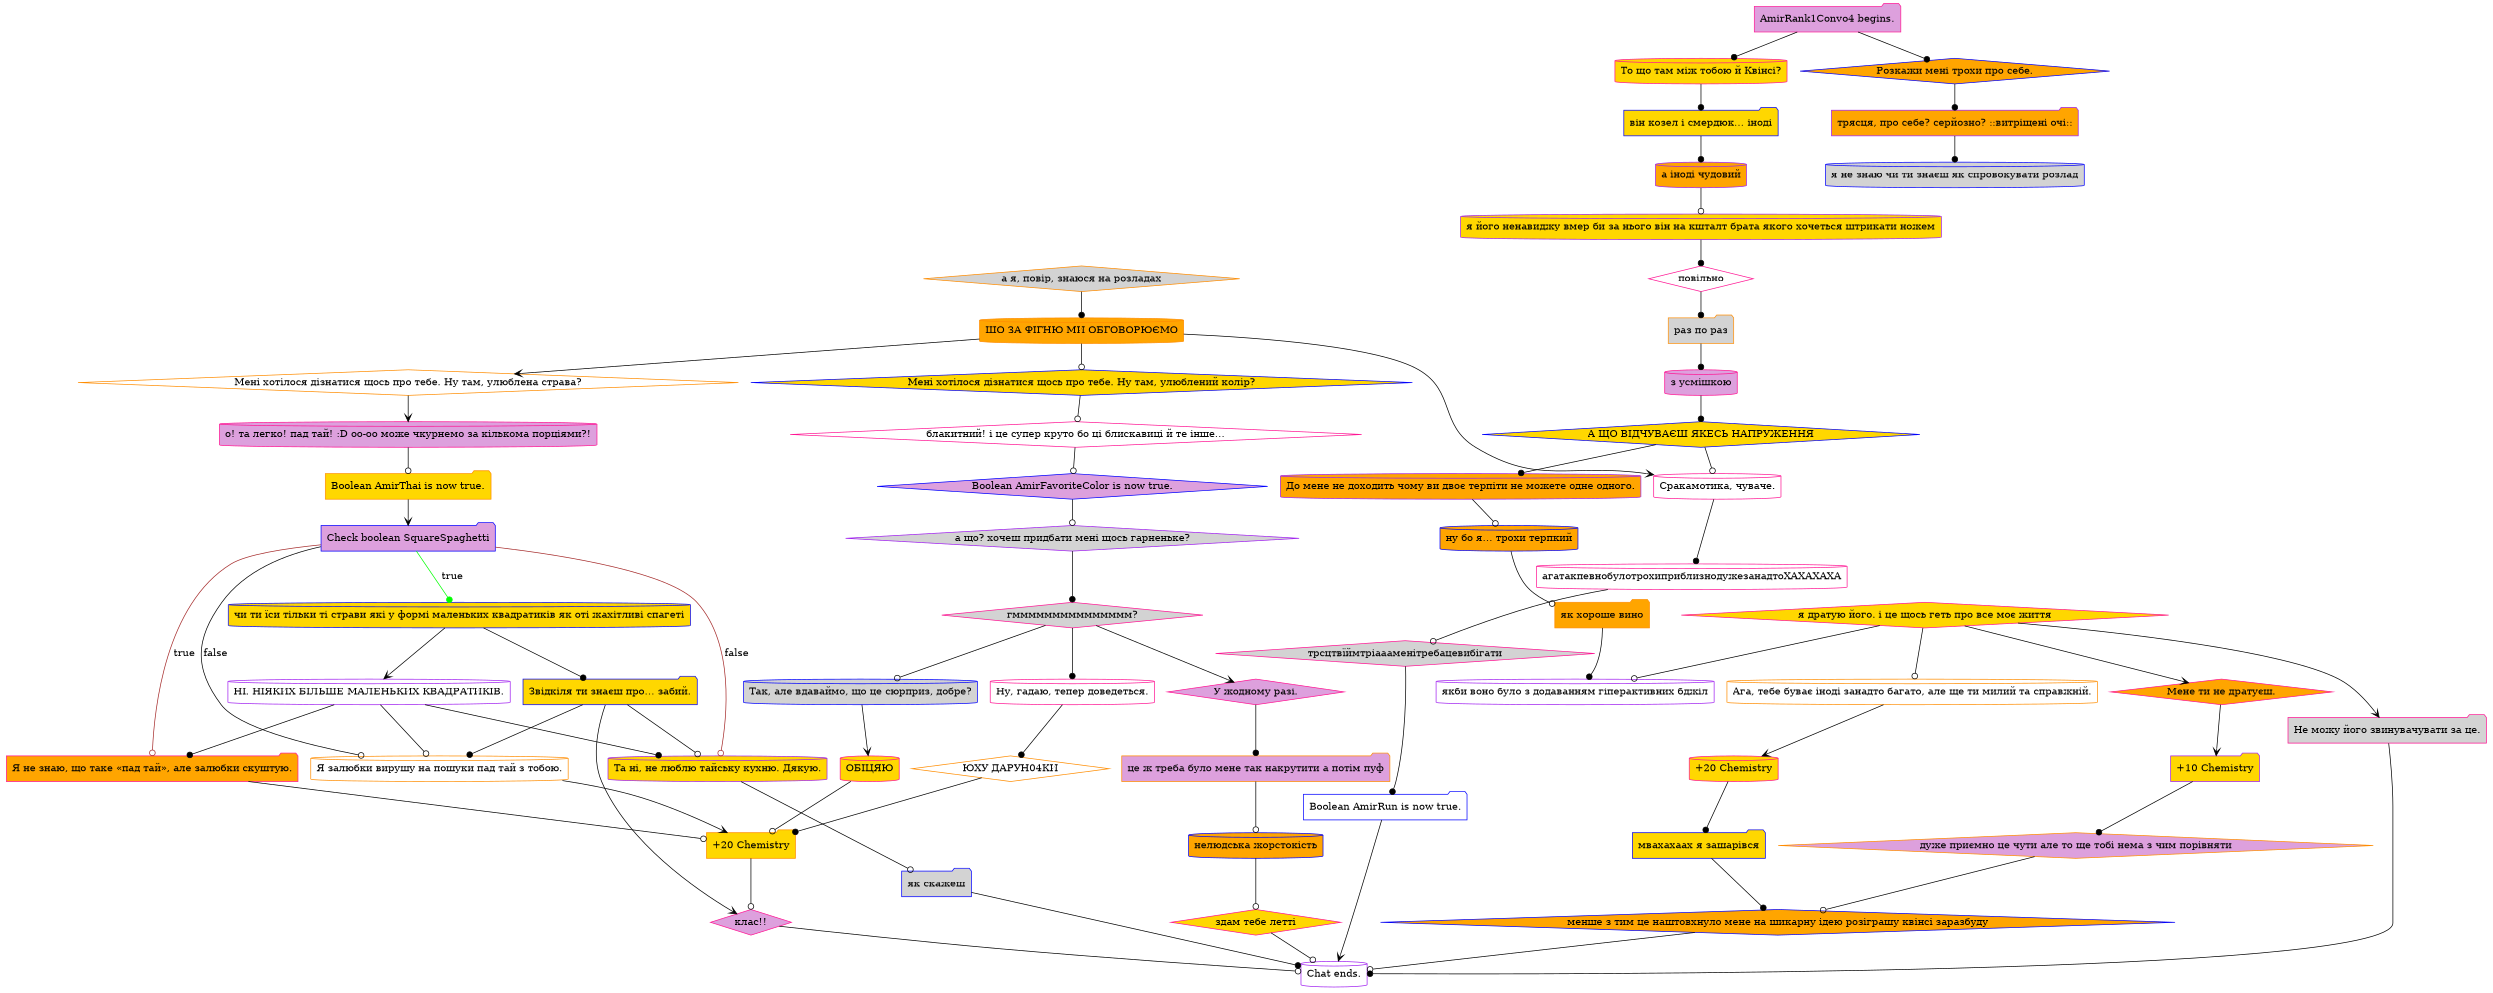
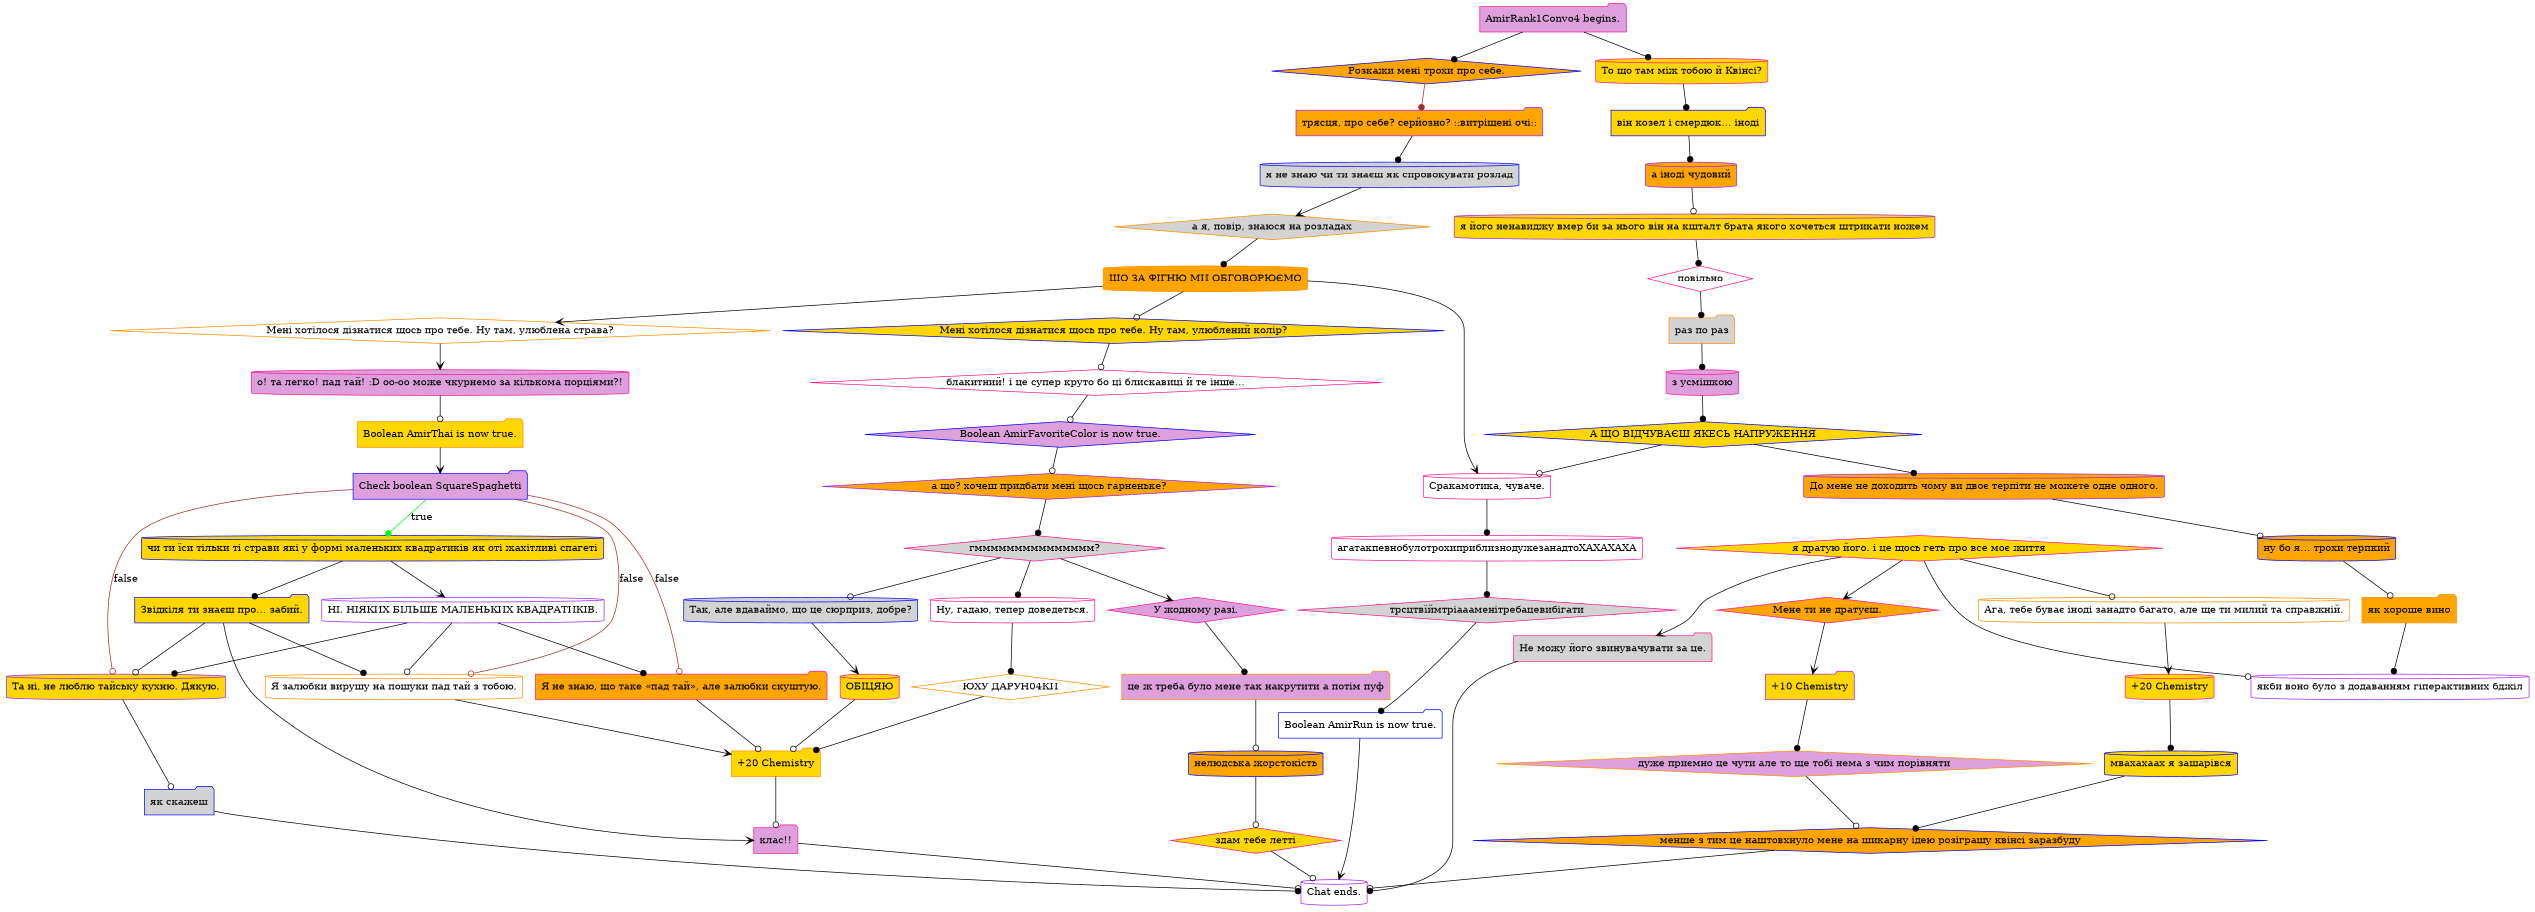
  digraph {
    node [color=deeppink fillcolor=gold shape=cylinder style=filled]
    edge [arrowhead=dot]
    "AmirRank1Convo4 begins." [fillcolor=plum shape=folder]
    n2 [label="То що там між тобою й Квінсі?"]
    n3 [color=blue fillcolor=orange label="Розкажи мені трохи про себе." shape=diamond]
    n4 [color=blue label="він козел і смердюк… іноді" shape=folder]
    n5 [color=purple fillcolor=orange label="трясця, про себе? серйозно? ::витріщені очі::" shape=folder]
    n6 [color=purple fillcolor=orange label="а іноді чудовий"]
    n7 [color=blue fillcolor=lightgrey label="я не знаю чи ти знаєш як спровокувати розлад"]
    n8 [color=purple label="я його ненавиджу вмер би за нього він на кшталт брата якого хочеться штрикати ножем"]
    n9 [color=darkorange fillcolor=lightgrey label="а я, повір, знаюся на розладах" shape=diamond]
    n10 [fillcolor=white label="повільно" shape=diamond]
    n11 [color=darkorange fillcolor=orange label="ШО ЗА ФІГНЮ МИ ОБГОВОРЮЄМО"]
    n12 [color=darkorange fillcolor=lightgrey label="раз по раз" shape=folder]
    n13 [fillcolor=white label="Сракамотика, чуваче."]
    n14 [color=darkorange fillcolor=white label="Мені хотілося дізнатися щось про тебе. Ну там, улюблена страва?" shape=diamond]
    n15 [color=blue label="Мені хотілося дізнатися щось про тебе. Ну там, улюблений колір?" shape=diamond]
    n16 [fillcolor=plum label="з усмішкою"]
    n17 [fillcolor=white label="агатакпевнобулотрохиприблизнодужезанадтоХАХАХАХА"]
    n18 [fillcolor=plum label="о! та легко! пад тай! :D оо-оо може чкурнемо за кількома порціями?!"]
    n19 [fillcolor=white label="блакитний! і це супер круто бо ці блискавиці й те інше…" shape=diamond]
    n20 [color=blue label="А ЩО ВІДЧУВАЄШ ЯКЕСЬ НАПРУЖЕННЯ" shape=diamond]
    n21 [fillcolor=lightgrey label="трсцтвїймтріаааменітребацевибігати" shape=diamond]
    n22 [color=darkorange label="Boolean AmirThai is now true." shape=folder]
    n23 [color=blue fillcolor=plum label="Boolean AmirFavoriteColor is now true." shape=diamond]
    n24 [color=purple fillcolor=orange label="До мене не доходить чому ви двоє терпіти не можете одне одного."]
    n25 [color=blue fillcolor=white label="Boolean AmirRun is now true." shape=folder]
    n26 [color=blue fillcolor=plum label="Check boolean SquareSpaghetti" shape=folder]
-   n27 [color=purple fillcolor=lightgrey label="а що? хочеш придбати мені щось гарненьке?" shape=diamond]
+   n27 [color=purple fillcolor=orange label="а що? хочеш придбати мені щось гарненьке?" shape=diamond]
    n28 [color=blue fillcolor=orange label="ну бо я… трохи терпкий"]
    "Chat ends." [color=purple fillcolor=white]
    n30 [color=blue label="чи ти їси тільки ті страви які у формі маленьких квадратиків як оті жахітливі спагеті"]
    n31 [color=purple label="Та ні, не люблю тайську кухню. Дякую."]
    n32 [fillcolor=orange label="Я не знаю, що таке «пад тай», але залюбки скуштую." shape=folder]
    n33 [color=darkorange fillcolor=white label="Я залюбки вирушу на пошуки пад тай з тобою."]
    n34 [fillcolor=lightgrey label="гммммммммммммммм?" shape=diamond]
    n35 [color=darkorange fillcolor=orange label="як хороше вино" shape=folder]
    n36 [color=purple fillcolor=white label="НІ. НІЯКИХ БІЛЬШЕ МАЛЕНЬКИХ КВАДРАТИКІВ."]
    n37 [color=blue label="Звідкіля ти знаєш про… забий." shape=folder]
    n38 [color=blue fillcolor=lightgrey label="як скажеш" shape=folder]
    n39 [color=darkorange label="+20 Chemistry" shape=folder]
    n40 [fillcolor=white label="Ну, гадаю, тепер доведеться."]
    n41 [color=blue fillcolor=lightgrey label="Так, але вдаваймо, що це сюрприз, добре?"]
    n42 [fillcolor=plum label="У жодному разі." shape=diamond]
    n43 [color=purple fillcolor=white label="якби воно було з додаванням гіперактивних бджіл"]
-   n44 [fillcolor=plum label="клас!!" shape=diamond]
+   n44 [fillcolor=plum label="клас!!" shape=folder]
    n45 [color=darkorange fillcolor=white label="ЮХУ ДАРУН04КИ" shape=diamond]
    n46 [label="ОБІЦЯЮ"]
    n47 [color=darkorange fillcolor=plum label="це ж треба було мене так накрутити а потім пуф" shape=folder]
    n48 [color=blue fillcolor=orange label="нелюдська жорстокість"]
    n49 [label="я дратую його. і це щось геть про все моє життя" shape=diamond]
    n50 [color=darkorange fillcolor=white label="Ага, тебе буває іноді занадто багато, але ще ти милий та справжній."]
    n51 [fillcolor=orange label="Мене ти не дратуєш." shape=diamond]
    n52 [fillcolor=lightgrey label="Не можу його звинувачувати за це." shape=folder]
    n53 [label="здам тебе летті" shape=diamond]
    n54 [label="+20 Chemistry"]
    n55 [color=purple label="+10 Chemistry" shape=folder]
-   n56 [color=blue label="мвахахаах я зашарівся" shape=folder]
+   n56 [color=blue label="мвахахаах я зашарівся"]
    n57 [color=darkorange fillcolor=plum label="дуже приємно це чути але то ще тобі нема з чим порівняти" shape=diamond]
    n58 [color=blue fillcolor=orange label="менше з тим це наштовхнуло мене на шикарну ідею розіграшу квінсі заразбуду" shape=diamond]
    "AmirRank1Convo4 begins." -> n2
    "AmirRank1Convo4 begins." -> n3
    n2 -> n4
-   n3 -> n5
+   n3 -> n5 [color=brown]
    n4 -> n6
    n5 -> n7
    n6 -> n8 [arrowhead=odot]
+   n7 -> n9 [arrowhead=vee]
    n8 -> n10
    n9 -> n11
    n10 -> n12
    n11 -> n13 [arrowhead=vee]
    n11 -> n14 [arrowhead=vee]
    n11 -> n15 [arrowhead=odot]
    n12 -> n16
    n13 -> n17
    n14 -> n18 [arrowhead=vee]
    n15 -> n19 [arrowhead=odot]
    n16 -> n20
-   n17 -> n21 [arrowhead=odot]
+   n17 -> n21
    n18 -> n22 [arrowhead=odot]
    n19 -> n23 [arrowhead=odot]
    n20 -> n13 [arrowhead=odot]
    n20 -> n24
    n21 -> n25
    n22 -> n26 [arrowhead=vee]
    n23 -> n27 [arrowhead=odot]
    n24 -> n28 [arrowhead=odot]
    n25 -> "Chat ends." [arrowhead=vee]
    n26 -> n30 [color=green label=true]
    n26 -> n31 [arrowhead=odot color=brown label=false]
-   n26 -> n32 [arrowhead=odot color=brown label=true]
-   n26 -> n33 [arrowhead=odot color=black label=false]
+   n26 -> n32 [arrowhead=odot color=brown label=false]
+   n26 -> n33 [arrowhead=odot color=brown label=false]
    n27 -> n34
    n28 -> n35 [arrowhead=odot]
    n30 -> n36 [arrowhead=vee]
    n30 -> n37
    n31 -> n38 [arrowhead=odot]
    n32 -> n39 [arrowhead=odot]
    n33 -> n39 [arrowhead=vee]
    n34 -> n40
    n34 -> n41 [arrowhead=odot]
    n34 -> n42 [arrowhead=vee]
    n35 -> n43
    n36 -> n31
    n36 -> n32
    n36 -> n33 [arrowhead=odot]
    n37 -> n31 [arrowhead=odot]
    n37 -> n33
    n37 -> n44 [arrowhead=vee]
    n38 -> "Chat ends."
    n39 -> n44 [arrowhead=odot]
    n40 -> n45
    n41 -> n46 [arrowhead=vee]
    n42 -> n47
    n44 -> "Chat ends." [arrowhead=odot]
    n45 -> n39
    n46 -> n39 [arrowhead=odot]
    n47 -> n48 [arrowhead=odot]
    n48 -> n53 [arrowhead=odot]
    n49 -> n43 [arrowhead=odot]
    n49 -> n50 [arrowhead=odot]
    n49 -> n51 [arrowhead=vee]
    n49 -> n52 [arrowhead=vee]
    n50 -> n54 [arrowhead=vee]
    n51 -> n55 [arrowhead=vee]
    n52 -> "Chat ends."
    n53 -> "Chat ends." [arrowhead=odot]
    n54 -> n56
    n55 -> n57
    n56 -> n58
    n57 -> n58 [arrowhead=odot]
    n58 -> "Chat ends." [arrowhead=odot]
  }
